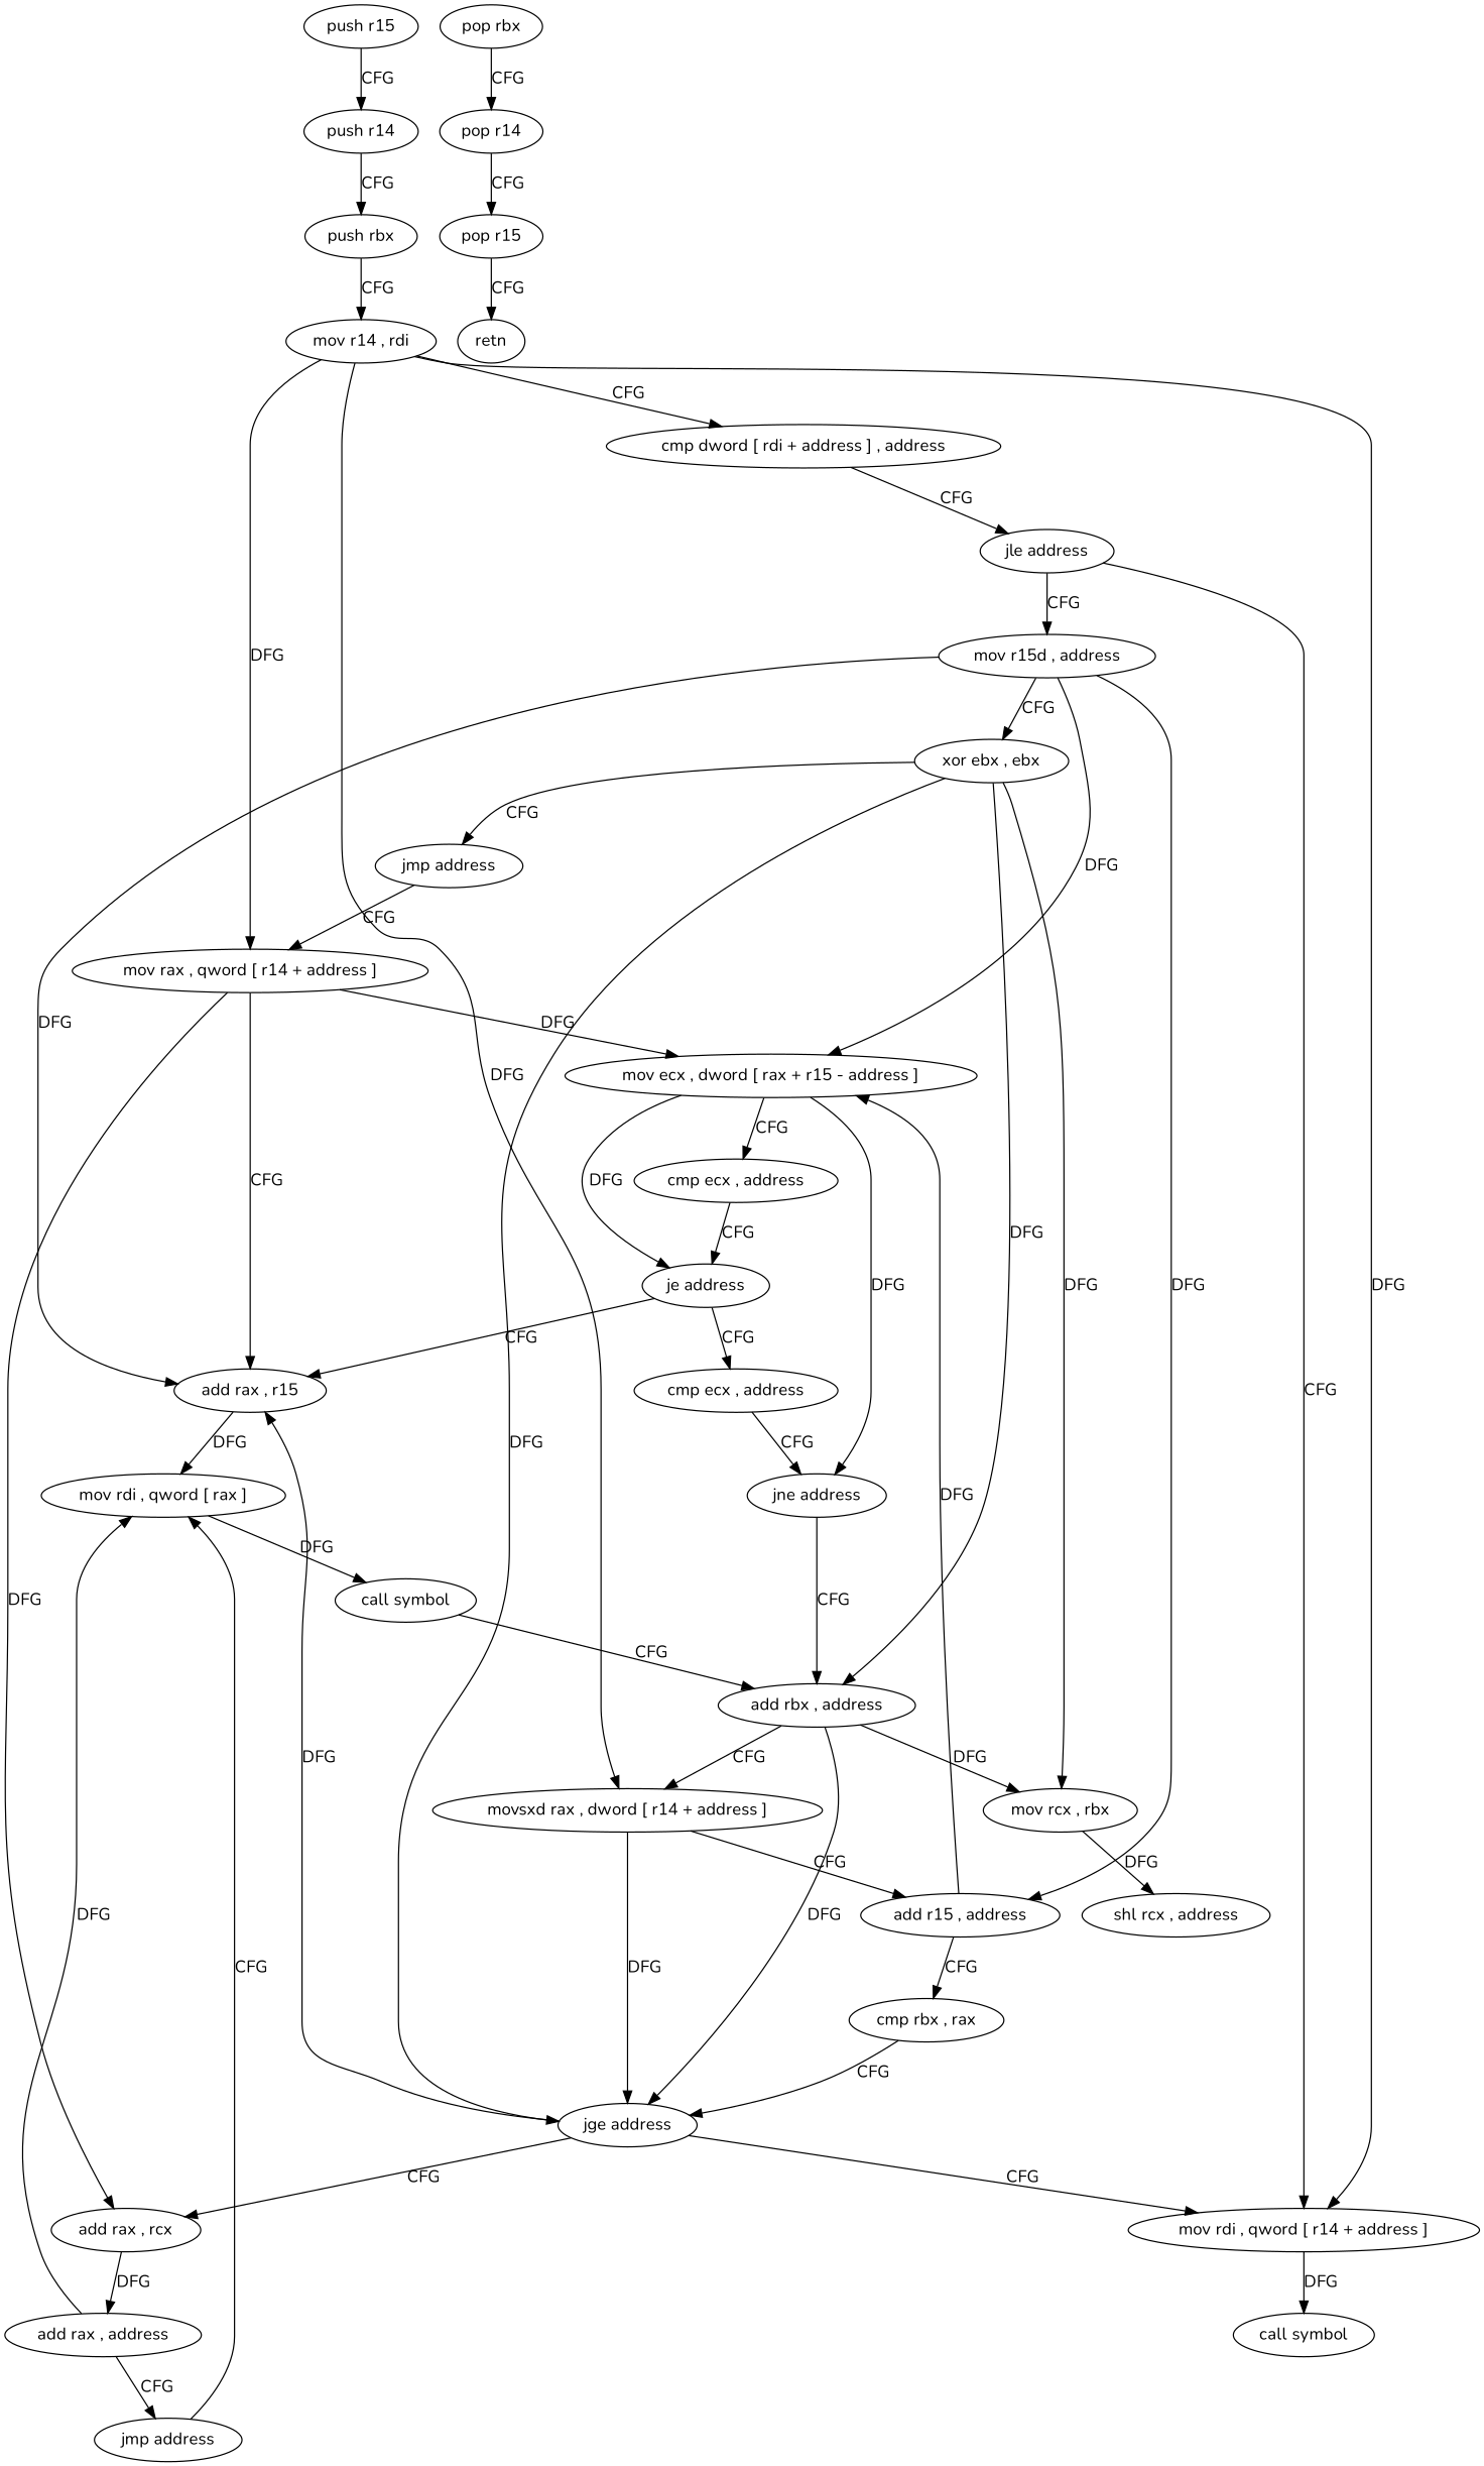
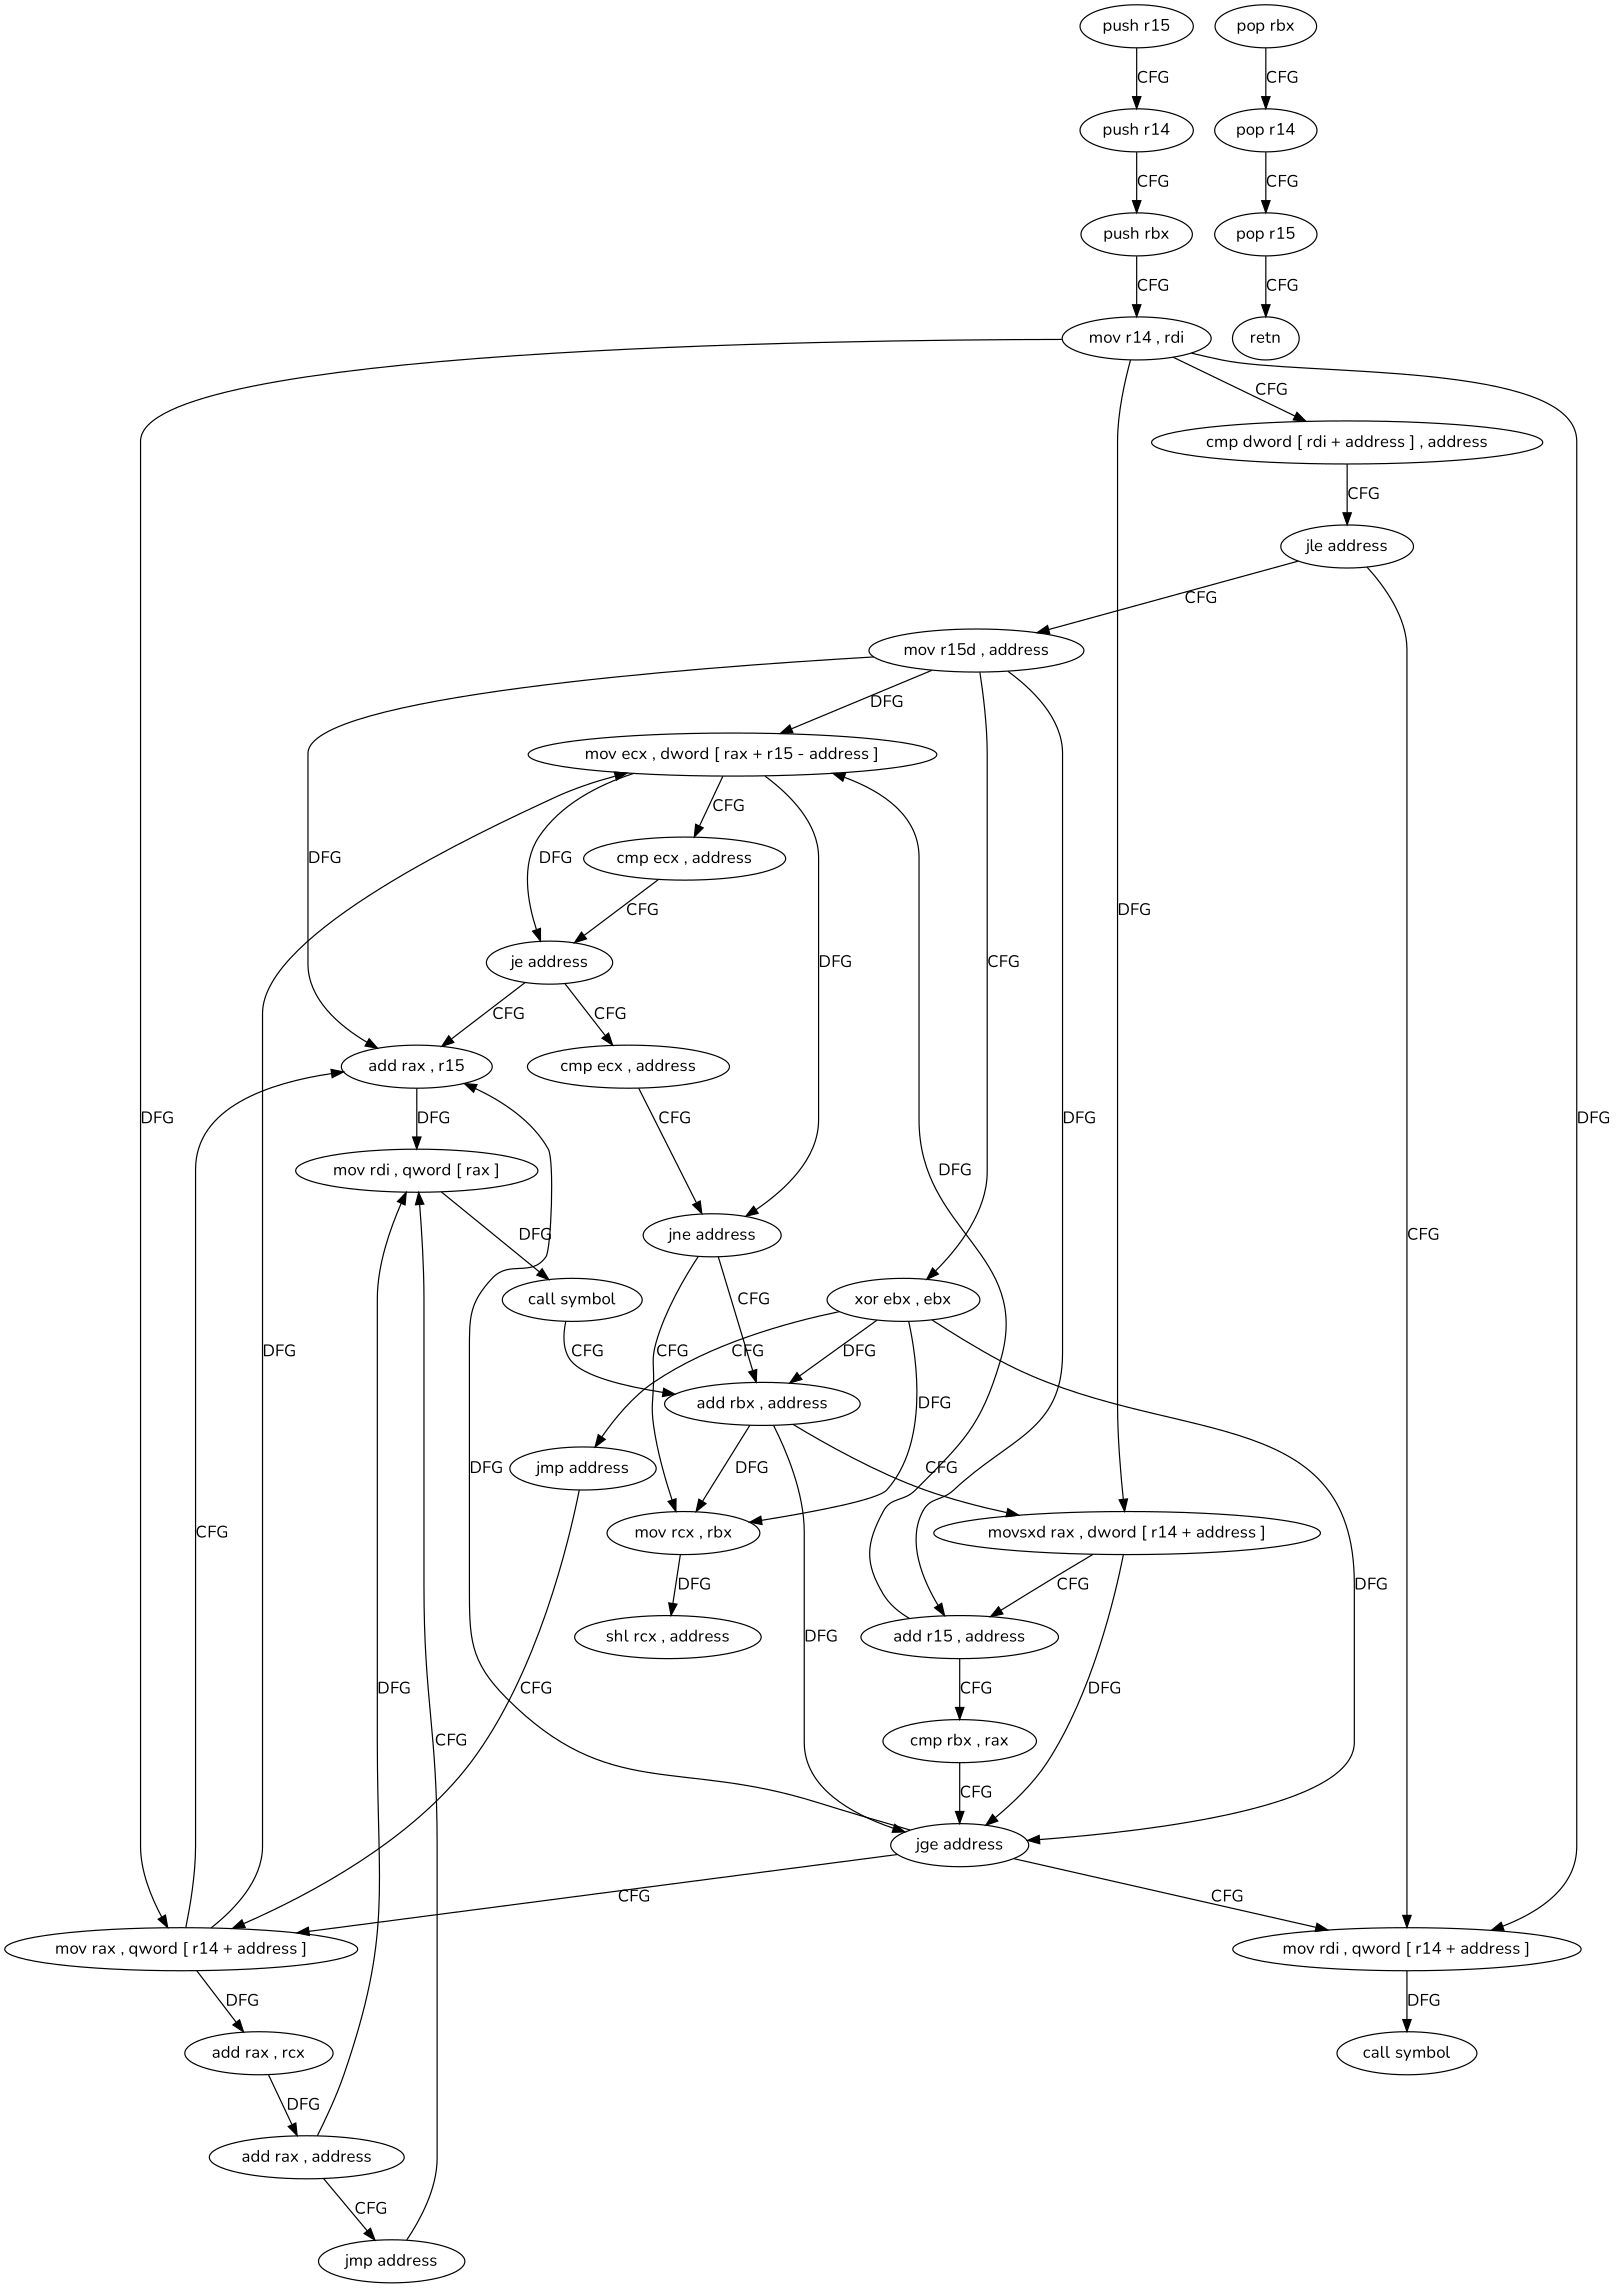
  digraph {
    fontname=Nunito
    node [fontname=Nunito]
    edge [fontname=Nunito]
    n1 [label="push r15"]
    n2 [label="push r14"]
    n3 [label="push rbx"]
    n4 [label="mov r14 , rdi"]
    n5 [label="cmp dword [ rdi + address ] , address"]
    n6 [label="mov rdi , qword [ r14 + address ]"]
    n7 [label="mov rax , qword [ r14 + address ]"]
    n8 [label="movsxd rax , dword [ r14 + address ]"]
    n9 [label="jle address"]
    n10 [label="call symbol"]
    n11 [label="mov ecx , dword [ rax + r15 - address ]"]
    n12 [label="add rax , r15"]
    n13 [label="add rax , rcx"]
    n14 [label="add r15 , address"]
    n15 [label="jge address"]
    n16 [label="mov r15d , address"]
    n17 [label="xor ebx , ebx"]
    n18 [label="jmp address"]
    n19 [label="add rbx , address"]
    n20 [label="mov rcx , rbx"]
    n21 [label="cmp ecx , address"]
    n22 [label="je address"]
    n23 [label="jne address"]
    n24 [label="mov rdi , qword [ rax ]"]
    n25 [label="cmp rbx , rax"]
    n26 [label="pop rbx"]
    n27 [label="pop r14"]
    n28 [label="pop r15"]
    n29 [label=retn]
    n30 [label="shl rcx , address"]
    n31 [label="add rax , address"]
    n32 [label="cmp ecx , address"]
    n33 [label="call symbol"]
    n34 [label="jmp address"]
    n1 -> n2 [label=CFG]
    n2 -> n3 [label=CFG]
    n3 -> n4 [label=CFG]
    n4 -> n5 [label=CFG]
    n4 -> n6 [label=DFG]
    n4 -> n7 [label=DFG]
    n4 -> n8 [label=DFG]
    n5 -> n9 [label=CFG]
    n6 -> n10 [label=DFG]
    n7 -> n11 [label=DFG]
    n7 -> n12 [label=CFG]
    n7 -> n13 [label=DFG]
    n8 -> n14 [label=CFG]
    n8 -> n15 [label=DFG]
    n9 -> n6 [label=CFG]
    n9 -> n16 [label=CFG]
    n11 -> n21 [label=CFG]
    n11 -> n22 [label=DFG]
    n11 -> n23 [label=DFG]
    n12 -> n24 [label=DFG]
    n13 -> n31 [label=DFG]
    n14 -> n11 [label=DFG]
    n14 -> n25 [label=CFG]
    n15 -> n6 [label=CFG]
-   n15 -> n13 [label=CFG]
+   n15 -> n7 [label=CFG]
    n15 -> n12 [label=DFG]
    n16 -> n11 [label=DFG]
    n16 -> n12 [label=DFG]
    n16 -> n14 [label=DFG]
    n16 -> n17 [label=CFG]
    n17 -> n15 [label=DFG]
    n17 -> n18 [label=CFG]
    n17 -> n19 [label=DFG]
    n17 -> n20 [label=DFG]
    n18 -> n7 [label=CFG]
    n19 -> n8 [label=CFG]
    n19 -> n15 [label=DFG]
    n19 -> n20 [label=DFG]
    n20 -> n30 [label=DFG]
    n21 -> n22 [label=CFG]
    n22 -> n12 [label=CFG]
    n22 -> n32 [label=CFG]
    n23 -> n19 [label=CFG]
+   n23 -> n20 [label=CFG]
    n24 -> n33 [label=DFG]
    n25 -> n15 [label=CFG]
    n26 -> n27 [label=CFG]
    n27 -> n28 [label=CFG]
    n28 -> n29 [label=CFG]
    n31 -> n24 [label=DFG]
    n31 -> n34 [label=CFG]
    n32 -> n23 [label=CFG]
    n33 -> n19 [label=CFG]
    n34 -> n24 [label=CFG]
  }
